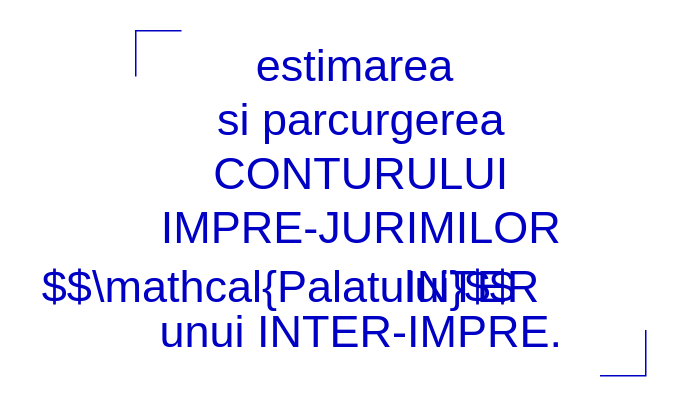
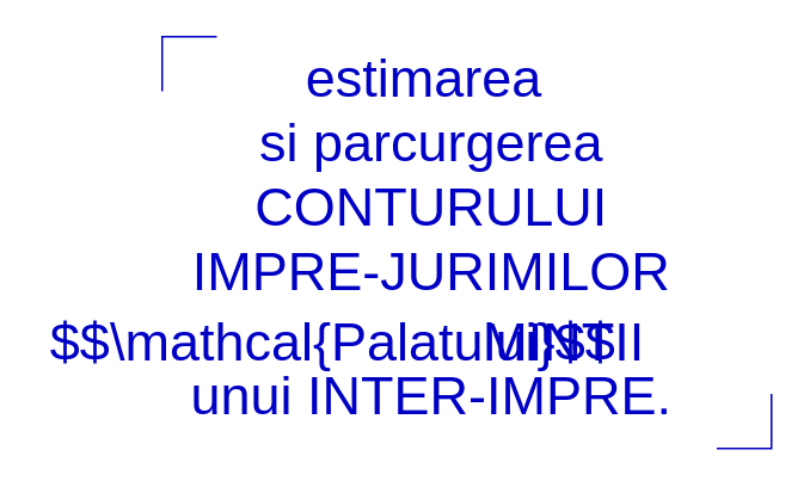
  <mxCell id="0" />
  <mxCell id="1" parent="0" />
  <mxCell id="2" value="&lt;font style=&quot;font-size: 30px&quot; color=&quot;#0000c4&quot;&gt;estimarea&amp;nbsp;&lt;br&gt;si parcurgerea&lt;br&gt;CONTURULUI&lt;br&gt;IMPRE-JURIMILOR&lt;br&gt;&lt;br&gt;&lt;/font&gt;" style="text;html=1;align=center;verticalAlign=middle;resizable=0;points=[];autosize=1;strokeColor=none;fillColor=none;" vertex="1" parent="1"><mxGeometry x="100" y="60" width="280" height="110" as="geometry" /></mxCell>
  <mxCell id="3" value="$$\mathcal{Palatului}$$" style="text;html=1;align=center;verticalAlign=middle;resizable=0;points=[];autosize=1;strokeColor=none;fillColor=none;fontSize=30;fontColor=#0000C4;" vertex="1" parent="1"><mxGeometry y="170" width="330" height="40" as="geometry" x="20" /></mxCell>
- <mxCell id="4" value="INTER&lt;br&gt;" style="text;html=1;align=center;verticalAlign=middle;resizable=0;points=[];autosize=1;strokeColor=none;fillColor=none;fontSize=30;fontColor=#0000C4;" vertex="1" parent="1"><mxGeometry x="259" y="170" width="110" height="40" as="geometry" /></mxCell>
+ <mxCell id="4" value="MINTII&lt;br&gt;" style="text;html=1;align=center;verticalAlign=middle;resizable=0;points=[];autosize=1;strokeColor=none;fillColor=none;fontSize=30;fontColor=#0000C4;" vertex="1" parent="1"><mxGeometry x="259" y="170" width="110" height="40" as="geometry" /></mxCell>
  <mxCell id="5" value="unui INTER-IMPRE." style="text;html=1;align=center;verticalAlign=middle;resizable=0;points=[];autosize=1;strokeColor=none;fillColor=none;fontSize=30;fontColor=#0000C4;" vertex="1" parent="1"><mxGeometry x="75" y="200" width="330" height="40" as="geometry" /></mxCell>
  <mxCell id="6" value="" style="shape=partialRectangle;whiteSpace=wrap;html=1;bottom=0;right=0;fillColor=none;fontSize=30;fontColor=#0000C4;strokeColor=#0000C4;" vertex="1" parent="1"><mxGeometry x="90" y="20" width="30" height="30" as="geometry" /></mxCell>
  <mxCell id="7" value="" style="shape=partialRectangle;whiteSpace=wrap;html=1;bottom=0;right=0;fillColor=none;fontSize=30;fontColor=#0000C4;strokeColor=#0000C4;rotation=-180;" vertex="1" parent="1"><mxGeometry x="400" y="220" width="30" height="30" as="geometry" /></mxCell>
